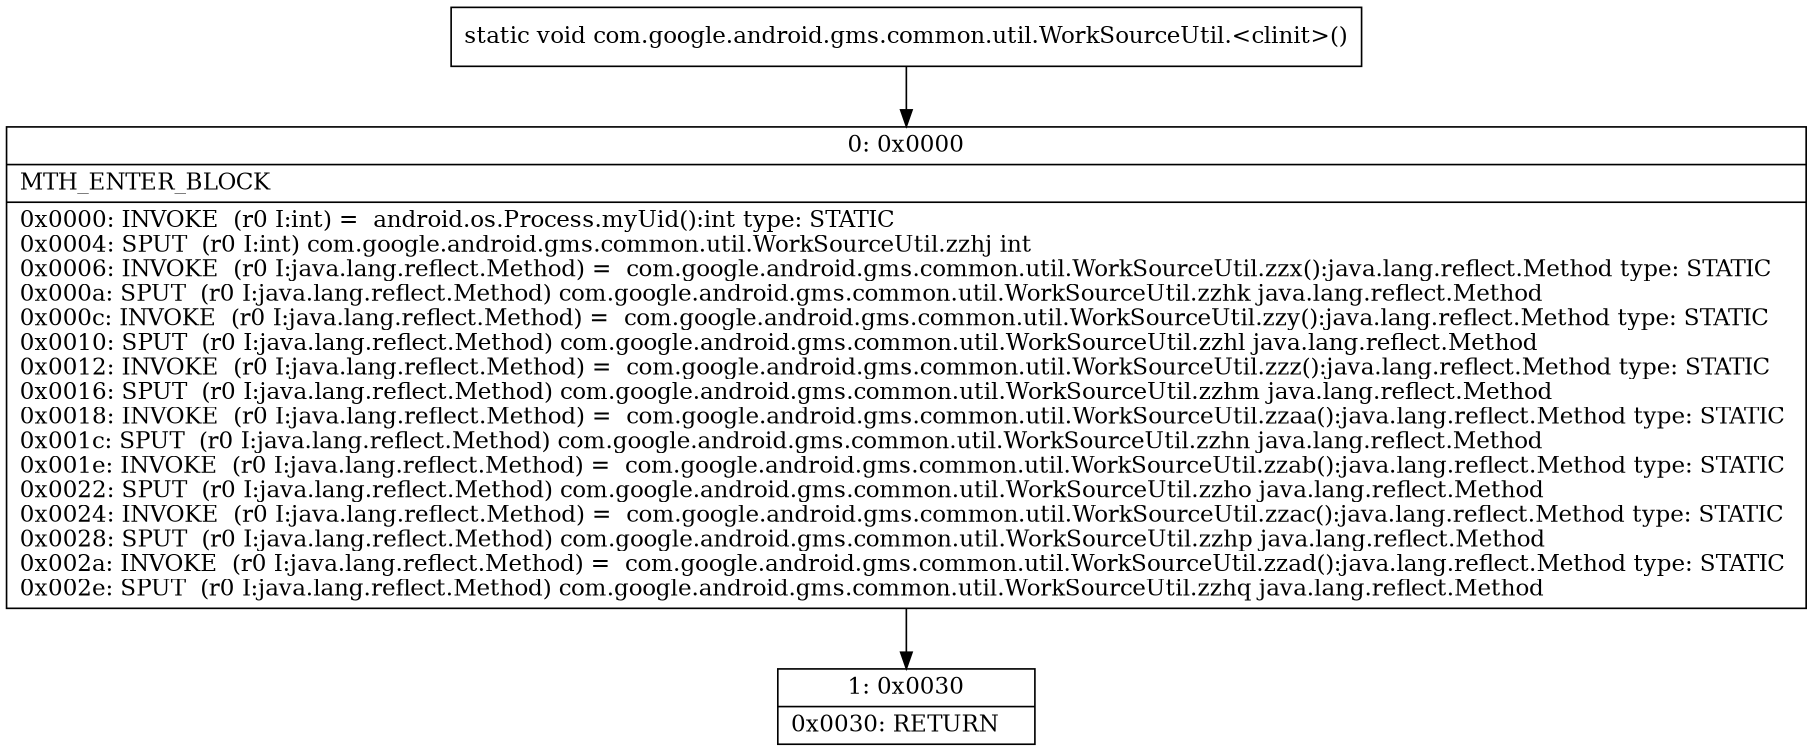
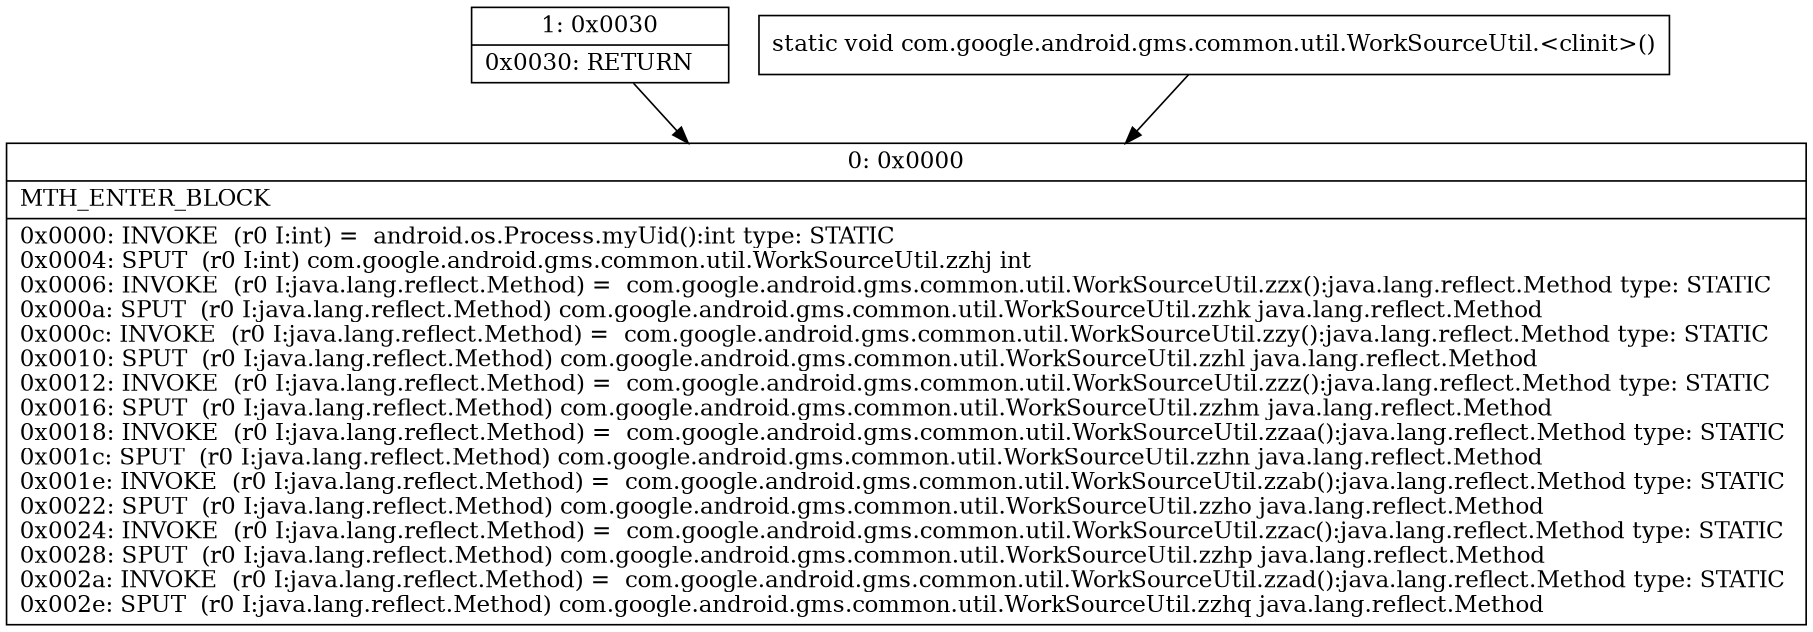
  digraph {
    node [shape=record]
    n1 [label="{0\:\ 0x0000|MTH_ENTER_BLOCK\l|0x0000: INVOKE  (r0 I:int) =  android.os.Process.myUid():int type: STATIC \l0x0004: SPUT  (r0 I:int) com.google.android.gms.common.util.WorkSourceUtil.zzhj int \l0x0006: INVOKE  (r0 I:java.lang.reflect.Method) =  com.google.android.gms.common.util.WorkSourceUtil.zzx():java.lang.reflect.Method type: STATIC \l0x000a: SPUT  (r0 I:java.lang.reflect.Method) com.google.android.gms.common.util.WorkSourceUtil.zzhk java.lang.reflect.Method \l0x000c: INVOKE  (r0 I:java.lang.reflect.Method) =  com.google.android.gms.common.util.WorkSourceUtil.zzy():java.lang.reflect.Method type: STATIC \l0x0010: SPUT  (r0 I:java.lang.reflect.Method) com.google.android.gms.common.util.WorkSourceUtil.zzhl java.lang.reflect.Method \l0x0012: INVOKE  (r0 I:java.lang.reflect.Method) =  com.google.android.gms.common.util.WorkSourceUtil.zzz():java.lang.reflect.Method type: STATIC \l0x0016: SPUT  (r0 I:java.lang.reflect.Method) com.google.android.gms.common.util.WorkSourceUtil.zzhm java.lang.reflect.Method \l0x0018: INVOKE  (r0 I:java.lang.reflect.Method) =  com.google.android.gms.common.util.WorkSourceUtil.zzaa():java.lang.reflect.Method type: STATIC \l0x001c: SPUT  (r0 I:java.lang.reflect.Method) com.google.android.gms.common.util.WorkSourceUtil.zzhn java.lang.reflect.Method \l0x001e: INVOKE  (r0 I:java.lang.reflect.Method) =  com.google.android.gms.common.util.WorkSourceUtil.zzab():java.lang.reflect.Method type: STATIC \l0x0022: SPUT  (r0 I:java.lang.reflect.Method) com.google.android.gms.common.util.WorkSourceUtil.zzho java.lang.reflect.Method \l0x0024: INVOKE  (r0 I:java.lang.reflect.Method) =  com.google.android.gms.common.util.WorkSourceUtil.zzac():java.lang.reflect.Method type: STATIC \l0x0028: SPUT  (r0 I:java.lang.reflect.Method) com.google.android.gms.common.util.WorkSourceUtil.zzhp java.lang.reflect.Method \l0x002a: INVOKE  (r0 I:java.lang.reflect.Method) =  com.google.android.gms.common.util.WorkSourceUtil.zzad():java.lang.reflect.Method type: STATIC \l0x002e: SPUT  (r0 I:java.lang.reflect.Method) com.google.android.gms.common.util.WorkSourceUtil.zzhq java.lang.reflect.Method \l}"]
    n2 [label="{1\:\ 0x0030|0x0030: RETURN   \l}"]
    n3 [label="{static void com.google.android.gms.common.util.WorkSourceUtil.\<clinit\>() }"]
-   n1 -> n2
+   n2 -> n1
    n3 -> n1
  }
